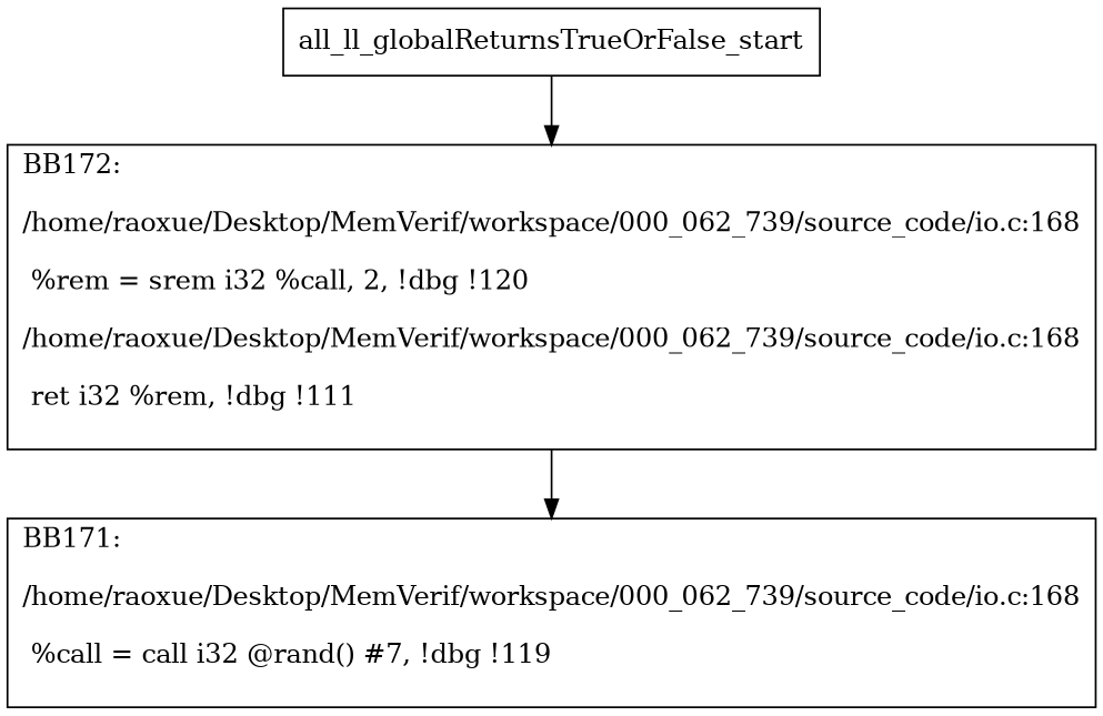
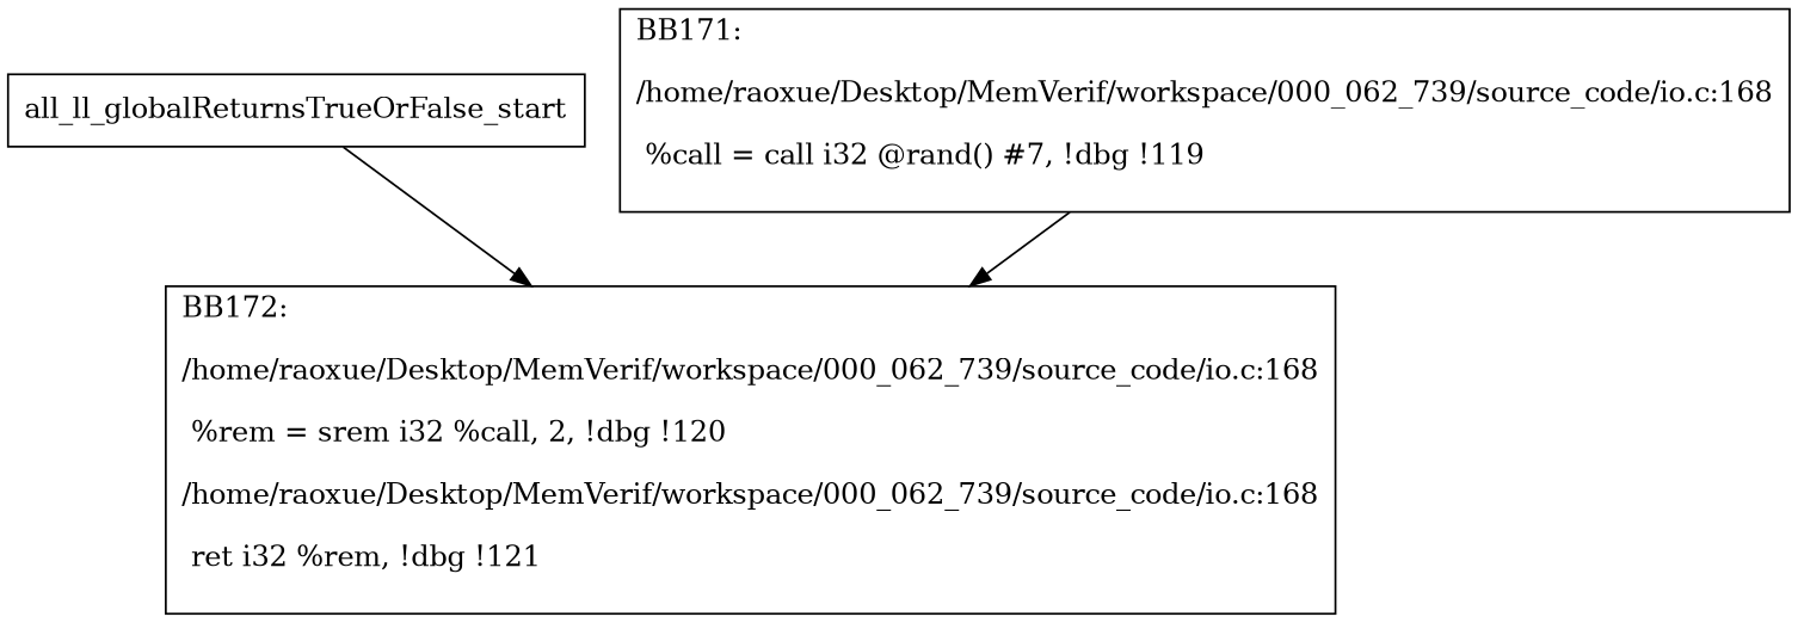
  digraph {
    node [shape=record]
    n1 [label="{all_ll_globalReturnsTrueOrFalse_start}"]
-   n2 [label="{BB172:\l\l/home/raoxue/Desktop/MemVerif/workspace/000_062_739/source_code/io.c:168\l\n  %rem = srem i32 %call, 2, !dbg !120\l\n/home/raoxue/Desktop/MemVerif/workspace/000_062_739/source_code/io.c:168\l\n  ret i32 %rem, !dbg !111\l\n}"]
+   n2 [label="{BB172:\l\l/home/raoxue/Desktop/MemVerif/workspace/000_062_739/source_code/io.c:168\l\n  %rem = srem i32 %call, 2, !dbg !120\l\n/home/raoxue/Desktop/MemVerif/workspace/000_062_739/source_code/io.c:168\l\n  ret i32 %rem, !dbg !121\l\n}"]
    n3 [label="{BB171:\l\l/home/raoxue/Desktop/MemVerif/workspace/000_062_739/source_code/io.c:168\l\n  %call = call i32 @rand() #7, !dbg !119\l\n}"]
    n1 -> n2
-   n2 -> n3
+   n3 -> n2
  }
